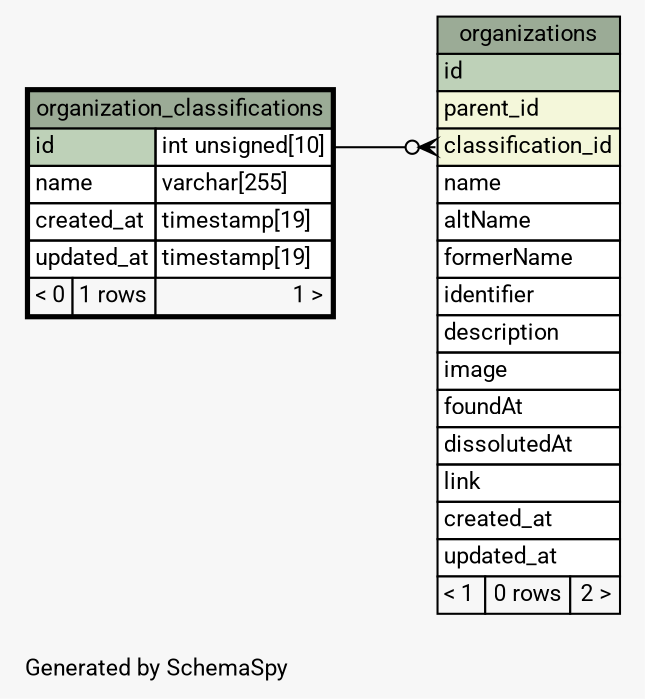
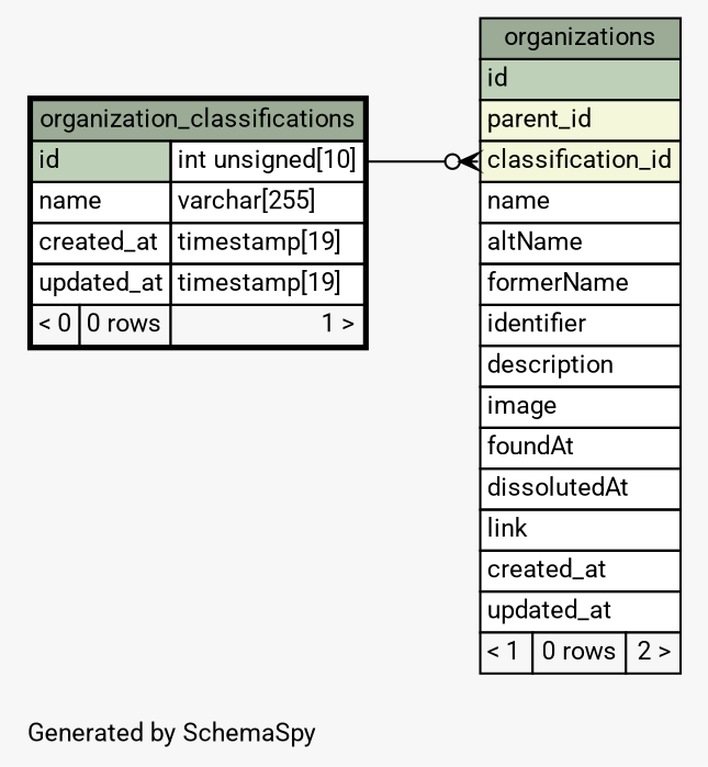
  digraph {
    bgcolor="#f7f7f7"
    fontname=Roboto
    fontsize=11
    label="\nGenerated by SchemaSpy"
    labeljust=l
    nodesep=0.18
    rankdir=RL
    ranksep=0.46
    node [fontname=Roboto fontsize=11 shape=plaintext]
    n1 [label=<     <TABLE BORDER="0" CELLBORDER="1" CELLSPACING="0" BGCOLOR="#ffffff">       <TR><TD COLSPAN="3" BGCOLOR="#9bab96" ALIGN="CENTER">organizations</TD></TR>       <TR><TD PORT="id" COLSPAN="3" BGCOLOR="#bed1b8" ALIGN="LEFT">id</TD></TR>       <TR><TD PORT="parent_id" COLSPAN="3" BGCOLOR="#f4f7da" ALIGN="LEFT">parent_id</TD></TR>       <TR><TD PORT="classification_id" COLSPAN="3" BGCOLOR="#f4f7da" ALIGN="LEFT">classification_id</TD></TR>       <TR><TD PORT="name" COLSPAN="3" ALIGN="LEFT">name</TD></TR>       <TR><TD PORT="altName" COLSPAN="3" ALIGN="LEFT">altName</TD></TR>       <TR><TD PORT="formerName" COLSPAN="3" ALIGN="LEFT">formerName</TD></TR>       <TR><TD PORT="identifier" COLSPAN="3" ALIGN="LEFT">identifier</TD></TR>       <TR><TD PORT="description" COLSPAN="3" ALIGN="LEFT">description</TD></TR>       <TR><TD PORT="image" COLSPAN="3" ALIGN="LEFT">image</TD></TR>       <TR><TD PORT="foundAt" COLSPAN="3" ALIGN="LEFT">foundAt</TD></TR>       <TR><TD PORT="dissolutedAt" COLSPAN="3" ALIGN="LEFT">dissolutedAt</TD></TR>       <TR><TD PORT="link" COLSPAN="3" ALIGN="LEFT">link</TD></TR>       <TR><TD PORT="created_at" COLSPAN="3" ALIGN="LEFT">created_at</TD></TR>       <TR><TD PORT="updated_at" COLSPAN="3" ALIGN="LEFT">updated_at</TD></TR>       <TR><TD ALIGN="LEFT" BGCOLOR="#f7f7f7">&lt; 1</TD><TD ALIGN="RIGHT" BGCOLOR="#f7f7f7">0 rows</TD><TD ALIGN="RIGHT" BGCOLOR="#f7f7f7">2 &gt;</TD></TR>     </TABLE>>]
-   n2 [label=<     <TABLE BORDER="2" CELLBORDER="1" CELLSPACING="0" BGCOLOR="#ffffff">       <TR><TD COLSPAN="3" BGCOLOR="#9bab96" ALIGN="CENTER">organization_classifications</TD></TR>       <TR><TD PORT="id" COLSPAN="2" BGCOLOR="#bed1b8" ALIGN="LEFT">id</TD><TD PORT="id.type" ALIGN="LEFT">int unsigned[10]</TD></TR>       <TR><TD PORT="name" COLSPAN="2" ALIGN="LEFT">name</TD><TD PORT="name.type" ALIGN="LEFT">varchar[255]</TD></TR>       <TR><TD PORT="created_at" COLSPAN="2" ALIGN="LEFT">created_at</TD><TD PORT="created_at.type" ALIGN="LEFT">timestamp[19]</TD></TR>       <TR><TD PORT="updated_at" COLSPAN="2" ALIGN="LEFT">updated_at</TD><TD PORT="updated_at.type" ALIGN="LEFT">timestamp[19]</TD></TR>       <TR><TD ALIGN="LEFT" BGCOLOR="#f7f7f7">&lt; 0</TD><TD ALIGN="RIGHT" BGCOLOR="#f7f7f7">1 rows</TD><TD ALIGN="RIGHT" BGCOLOR="#f7f7f7">1 &gt;</TD></TR>     </TABLE>>]
+   n2 [label=<     <TABLE BORDER="2" CELLBORDER="1" CELLSPACING="0" BGCOLOR="#ffffff">       <TR><TD COLSPAN="3" BGCOLOR="#9bab96" ALIGN="CENTER">organization_classifications</TD></TR>       <TR><TD PORT="id" COLSPAN="2" BGCOLOR="#bed1b8" ALIGN="LEFT">id</TD><TD PORT="id.type" ALIGN="LEFT">int unsigned[10]</TD></TR>       <TR><TD PORT="name" COLSPAN="2" ALIGN="LEFT">name</TD><TD PORT="name.type" ALIGN="LEFT">varchar[255]</TD></TR>       <TR><TD PORT="created_at" COLSPAN="2" ALIGN="LEFT">created_at</TD><TD PORT="created_at.type" ALIGN="LEFT">timestamp[19]</TD></TR>       <TR><TD PORT="updated_at" COLSPAN="2" ALIGN="LEFT">updated_at</TD><TD PORT="updated_at.type" ALIGN="LEFT">timestamp[19]</TD></TR>       <TR><TD ALIGN="LEFT" BGCOLOR="#f7f7f7">&lt; 0</TD><TD ALIGN="RIGHT" BGCOLOR="#f7f7f7">0 rows</TD><TD ALIGN="RIGHT" BGCOLOR="#f7f7f7">1 &gt;</TD></TR>     </TABLE>>]
    n1 -> n2 [arrowhead=none arrowsize=0.8 arrowtail=crowodot dir=back headport="id.type:e" tailport="classification_id:w" fontname=Roboto]
  }
